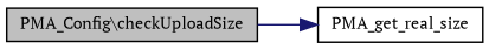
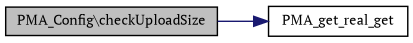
  digraph {
    rankdir=LR
    fontname="PT Serif"
    node [color=black fontname="PT Serif" fontsize=10 shape=record style=filled]
    n1 [fillcolor=grey75 fontcolor=black height=0.2 label="PMA_Config\\checkUploadSize" width=0.4]
-   n2 [fillcolor=white height=0.2 label=PMA_get_real_size width=0.4]
+   n2 [fillcolor=white height=0.2 label=PMA_get_real_get width=0.4]
    n1 -> n2 [color=midnightblue fontname="PT Serif" fontsize=10 labelfontname=Helvetica labelfontsize=10 style=solid]
  }
